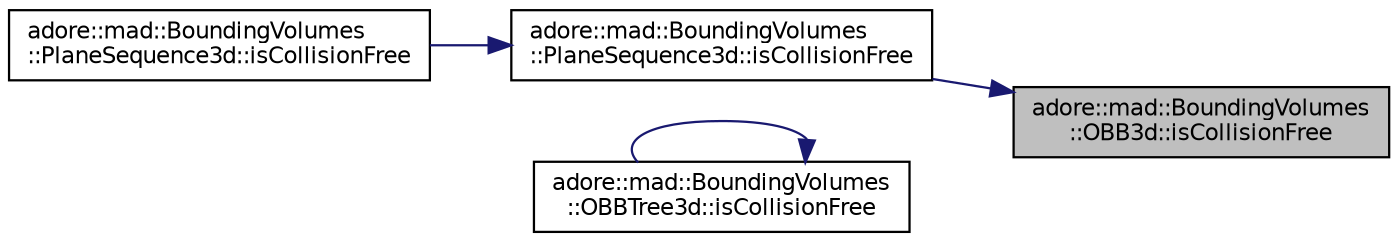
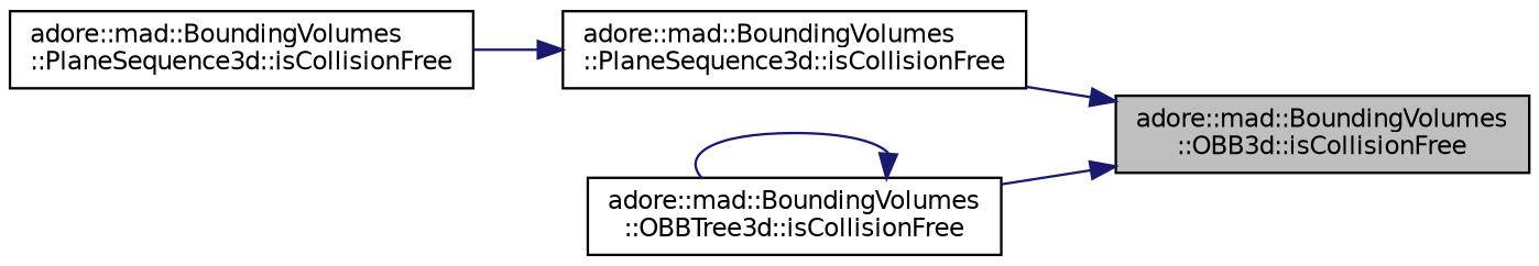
  digraph {
    rankdir=RL
    node [color=black fillcolor=white fontname=Helvetica fontsize=10 shape=record style=filled]
    edge [color=midnightblue dir=back fontname=Helvetica fontsize=10 labelfontname=Helvetica labelfontsize=10 style=solid]
    n1 [fillcolor=grey75 fontcolor=black height=0.2 label="adore::mad::BoundingVolumes\l::OBB3d::isCollisionFree" width=0.4]
    n2 [height=0.2 label="adore::mad::BoundingVolumes\l::PlaneSequence3d::isCollisionFree" width=0.4]
    n3 [height=0.2 label="adore::mad::BoundingVolumes\l::OBBTree3d::isCollisionFree" width=0.4]
    n4 [height=0.2 label="adore::mad::BoundingVolumes\l::PlaneSequence3d::isCollisionFree" width=0.4]
    n1 -> n2
+   n1 -> n3
    n2 -> n4
    n3 -> n3
  }
